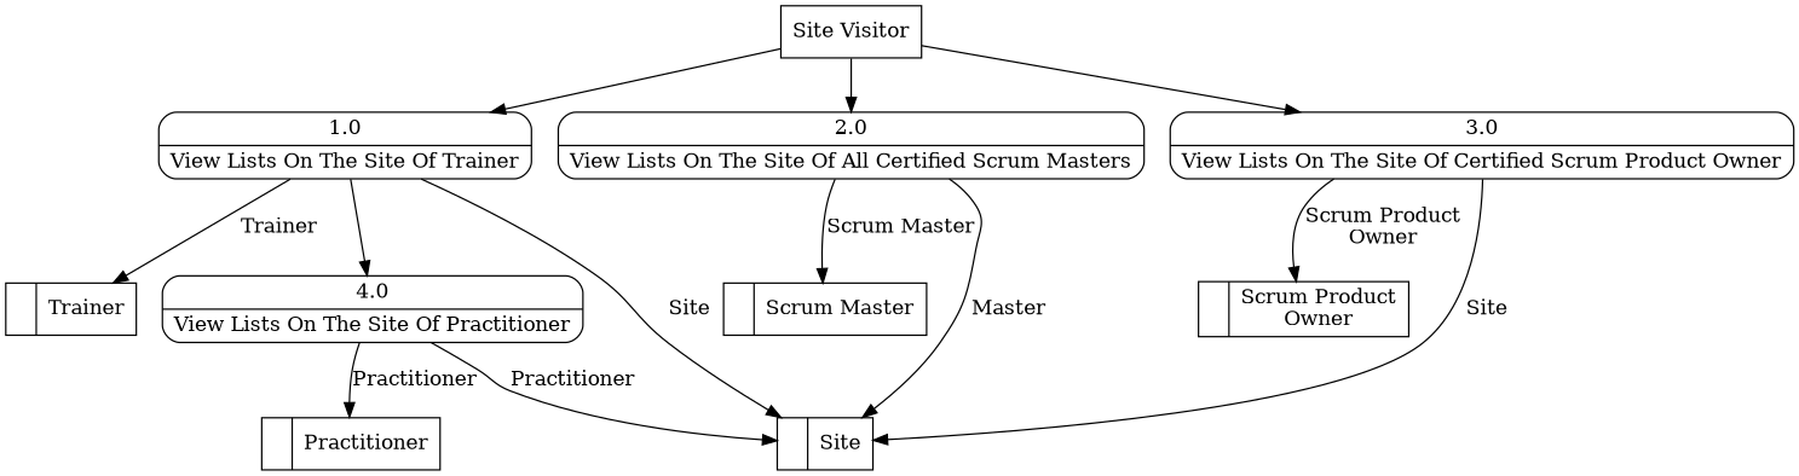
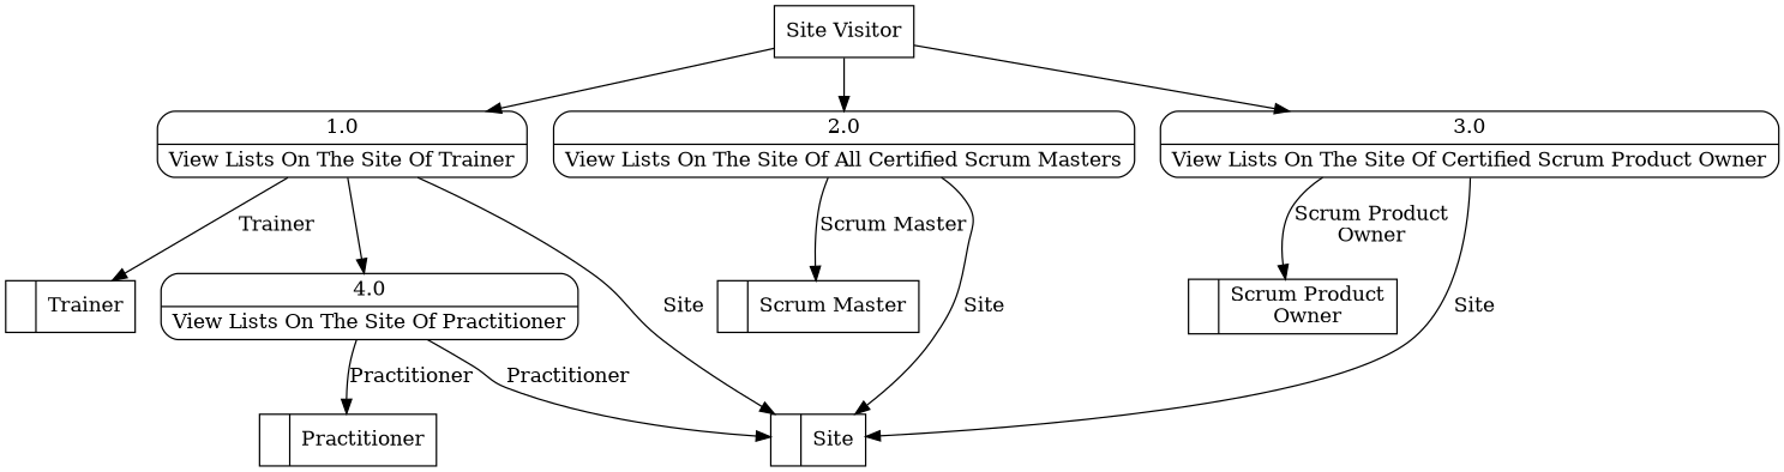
  digraph {
    node [shape=record]
    n1 [label="<f0>  |<f1> Site "]
    n2 [label="<f0>  |<f1> Trainer "]
    n3 [label="<f0>  |<f1> Practitioner "]
    n4 [label="<f0>  |<f1> Scrum Product\nOwner "]
    n5 [label="<f0>  |<f1> Scrum Master "]
    n6 [label="Site Visitor" shape=box]
    n7 [label="{<f0> 1.0|<f1> View Lists On The Site Of Trainer }" shape=Mrecord]
    n8 [label="{<f0> 2.0|<f1> View Lists On The Site Of All Certified Scrum Masters }" shape=Mrecord]
    n9 [label="{<f0> 3.0|<f1> View Lists On The Site Of Certified Scrum Product Owner }" shape=Mrecord]
    n10 [label="{<f0> 4.0|<f1> View Lists On The Site Of Practitioner }" shape=Mrecord]
    n6 -> n7
    n6 -> n8
    n6 -> n9
    n7 -> n1 [label=Site]
    n7 -> n2 [label=Trainer]
    n7 -> n10
-   n8 -> n1 [label=Master]
+   n8 -> n1 [label=Site]
    n8 -> n5 [label="Scrum Master"]
    n9 -> n1 [label=Site]
    n9 -> n4 [label="Scrum Product\nOwner"]
    n10 -> n1 [label=Practitioner]
    n10 -> n3 [label=Practitioner]
  }
